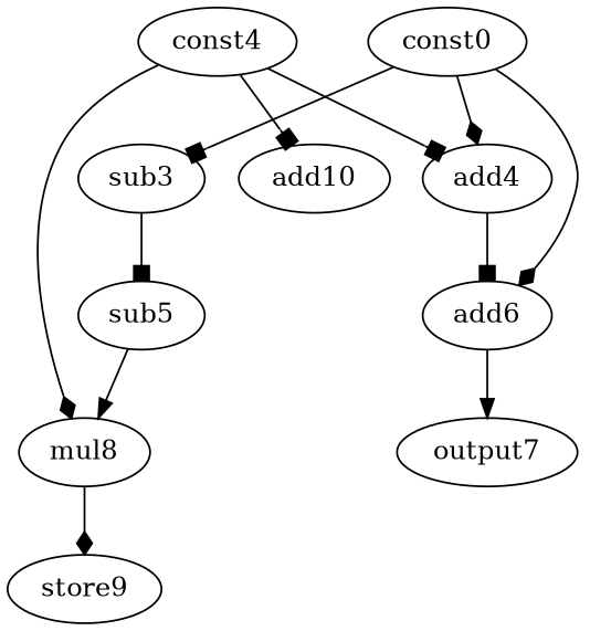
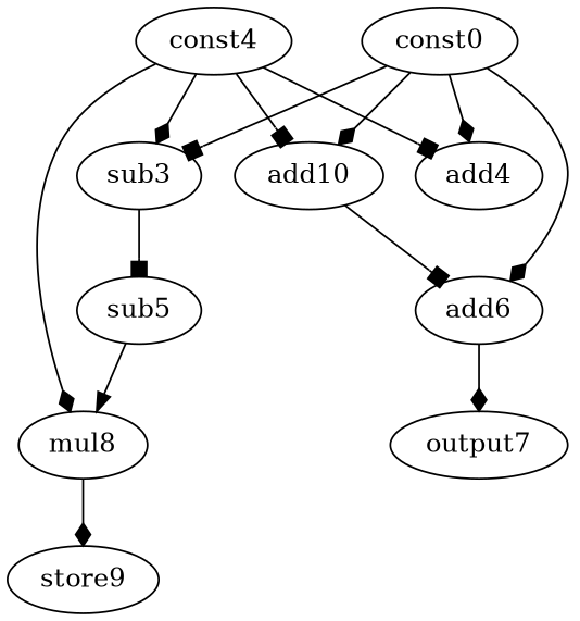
  digraph {
    node [opcode=add]
    edge [arrowhead=diamond operand=0]
    const0 [opcode=const]
    sub3 [opcode=sub]
    add4
    add6
    add10
    sub5 [opcode=sub]
    output7 [opcode=output]
    mul8 [opcode=mul]
    store9 [opcode=store]
    n10 [label=const4 opcode=const]
    const0 -> sub3 [arrowhead=box]
    const0 -> add4
    const0 -> add6
+   const0 -> add10
    sub3 -> sub5 [arrowhead=box operand=1]
-   add4 -> add6 [arrowhead=box operand=1]
-   add6 -> output7 [arrowhead=normal]
+   add10 -> add6 [arrowhead=box operand=1]
+   add6 -> output7
    sub5 -> mul8 [arrowhead=normal operand=1]
    mul8 -> store9
+   n10 -> sub3 [operand=1]
    n10 -> add4 [arrowhead=box operand=1]
    n10 -> add10 [arrowhead=box operand=1]
    n10 -> mul8
  }
